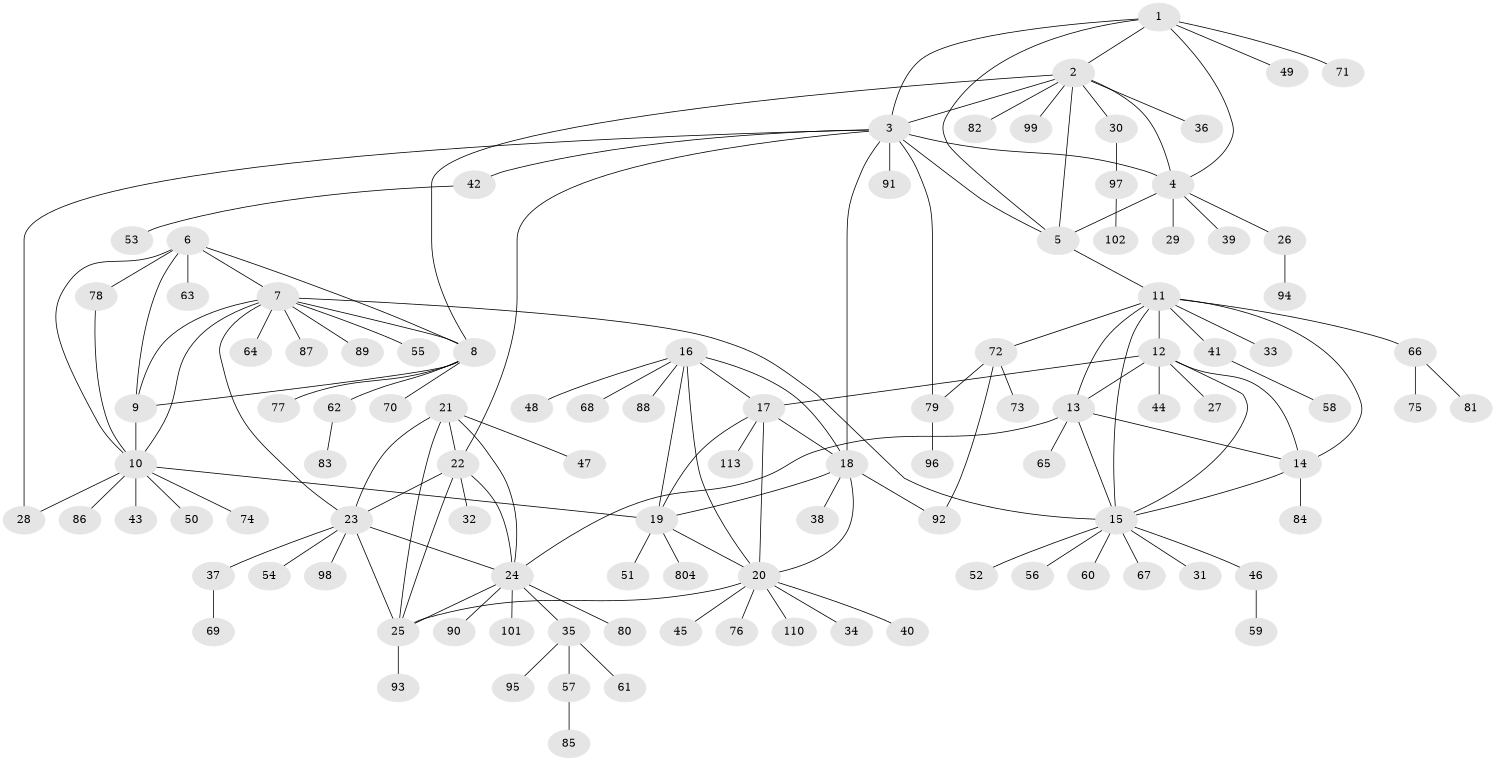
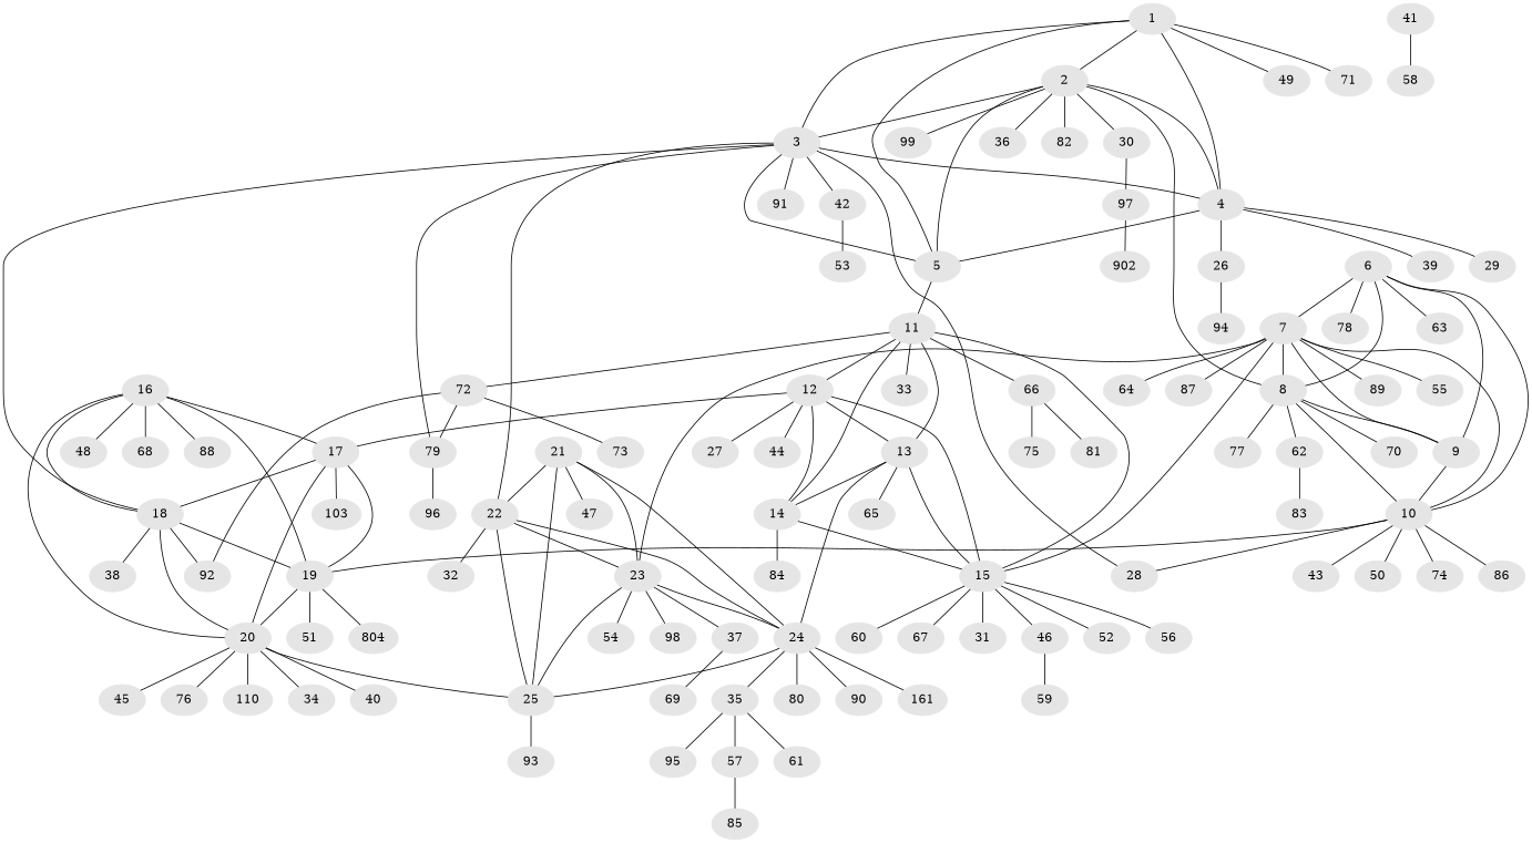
  graph {
    node [color=gray90 style=filled]
    1
    2
    3
    4
    5
    49
    71
    8
    30
    36
    82
    99
    18
    22
    28
    42
    79
    91
    26
    29
    39
    11
    9
    10
    62
    70
    77
    97
    19
    20
    38
    92
    23
    24
    25
    32
    53
    96
    94
    15
    12
    13
    14
    33
    41
    66
    72
    6
    7
    63
    78
    55
    64
    87
    89
    43
    50
    74
    86
    31
    46
    52
    56
    60
    67
    37
    54
    98
    83
    51
    n71 [label=804]
    17
    27
    44
    65
    84
    58
    75
    81
    73
-   103 [label=113]
+   103
    35
    80
    90
-   101
+   101 [label=161]
    59
    16
    48
    68
    88
    34
    40
    45
    76
    n95 [label=110]
    93
    21
    47
    69
    57
    61
    95
-   102
+   102 [label=902]
    85
    1 -- 2
    1 -- 3
    1 -- 4
    1 -- 5
    1 -- 49
    1 -- 71
    2 -- 3
    2 -- 4
    2 -- 5
    2 -- 8
    2 -- 30
    2 -- 36
    2 -- 82
    2 -- 99
    3 -- 4
    3 -- 5
    3 -- 18
    3 -- 22
    3 -- 28
    3 -- 42
    3 -- 79
    3 -- 91
    4 -- 5
    4 -- 26
    4 -- 29
    4 -- 39
    5 -- 11
    8 -- 9
-   78 -- 10
+   8 -- 10
    8 -- 62
    8 -- 70
    8 -- 77
    30 -- 97
    18 -- 19
    18 -- 20
    18 -- 38
    18 -- 92
    22 -- 23
    22 -- 24
    22 -- 25
    22 -- 32
    42 -- 53
    79 -- 96
    26 -- 94
    11 -- 15
    11 -- 12
    11 -- 13
    11 -- 14
    11 -- 33
-   11 -- 41
    11 -- 66
    11 -- 72
    9 -- 10
    10 -- 28
    10 -- 19
    10 -- 43
    10 -- 50
    10 -- 74
    10 -- 86
    62 -- 83
    97 -- 102
    19 -- 20
    19 -- 51
    19 -- n71
    20 -- 25
    20 -- 34
    20 -- 40
    20 -- 45
    20 -- 76
    20 -- n95
    23 -- 24
    23 -- 25
    23 -- 37
    23 -- 54
    23 -- 98
    24 -- 25
    24 -- 35
    24 -- 80
    24 -- 90
    24 -- 101
    25 -- 93
    15 -- 31
    15 -- 46
    15 -- 52
    15 -- 56
    15 -- 60
    15 -- 67
    12 -- 15
    12 -- 13
    12 -- 14
    12 -- 17
    12 -- 27
    12 -- 44
    13 -- 24
    13 -- 15
    13 -- 14
    13 -- 65
    14 -- 15
    14 -- 84
    41 -- 58
    66 -- 75
    66 -- 81
    72 -- 79
    72 -- 92
    72 -- 73
    6 -- 8
    6 -- 9
    6 -- 10
    6 -- 7
    6 -- 63
    6 -- 78
    7 -- 8
    7 -- 9
    7 -- 10
    7 -- 23
    7 -- 15
    7 -- 55
    7 -- 64
    7 -- 87
    7 -- 89
    46 -- 59
    37 -- 69
    17 -- 18
    17 -- 19
    17 -- 20
    17 -- 103
    35 -- 57
    35 -- 61
    35 -- 95
    16 -- 18
    16 -- 19
    16 -- 20
    16 -- 17
    16 -- 48
    16 -- 68
    16 -- 88
    21 -- 22
    21 -- 23
    21 -- 24
    21 -- 25
    21 -- 47
    57 -- 85
  }
